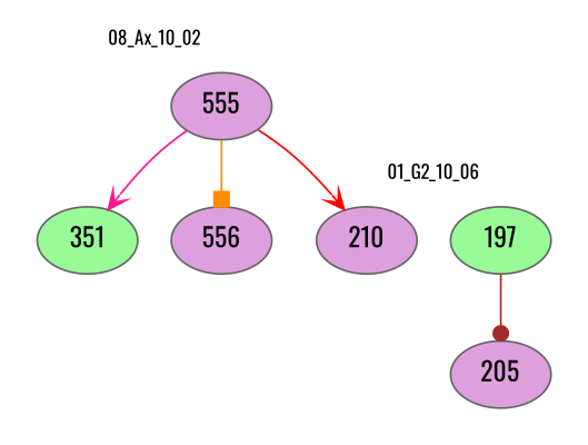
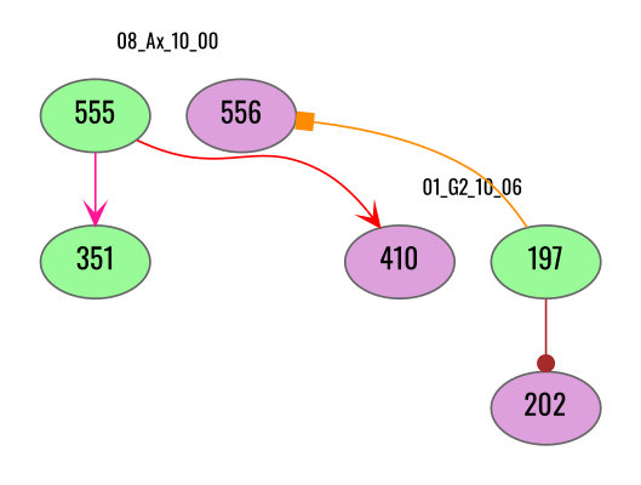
  digraph {
    fontname=Oswald
    node [color=gray40 fillcolor=palegreen fontname=Oswald style=filled]
    edge [arrowhead=vee fontname=Oswald]
-   n1 [fillcolor=plum label=555]
+   n1 [label=555]
    n2 [label=351]
    n3 [fillcolor=plum label=556]
    n4 [label=197]
-   n5 [fillcolor=plum label=210]
-   n6 [fillcolor=plum label=205]
+   n5 [fillcolor=plum label=410]
+   n6 [fillcolor=plum label=202]
    subgraph cluster_1 {
      color=white
      fontsize=10
-     label="08_Ax_10_02"
+     label="08_Ax_10_00"
      n1
      n2
      n3
    }
    subgraph cluster_2 {
      color=white
      fontsize=10
      label="01_G2_10_06"
      n4
      n5
      n6
    }
    n1 -> n2 [color=deeppink]
-   n1 -> n3 [arrowhead=box color=darkorange]
+   n4 -> n3 [arrowhead=box color=darkorange]
    n1 -> n5 [color=red]
    n4 -> n6 [arrowhead=dot color=brown]
  }
